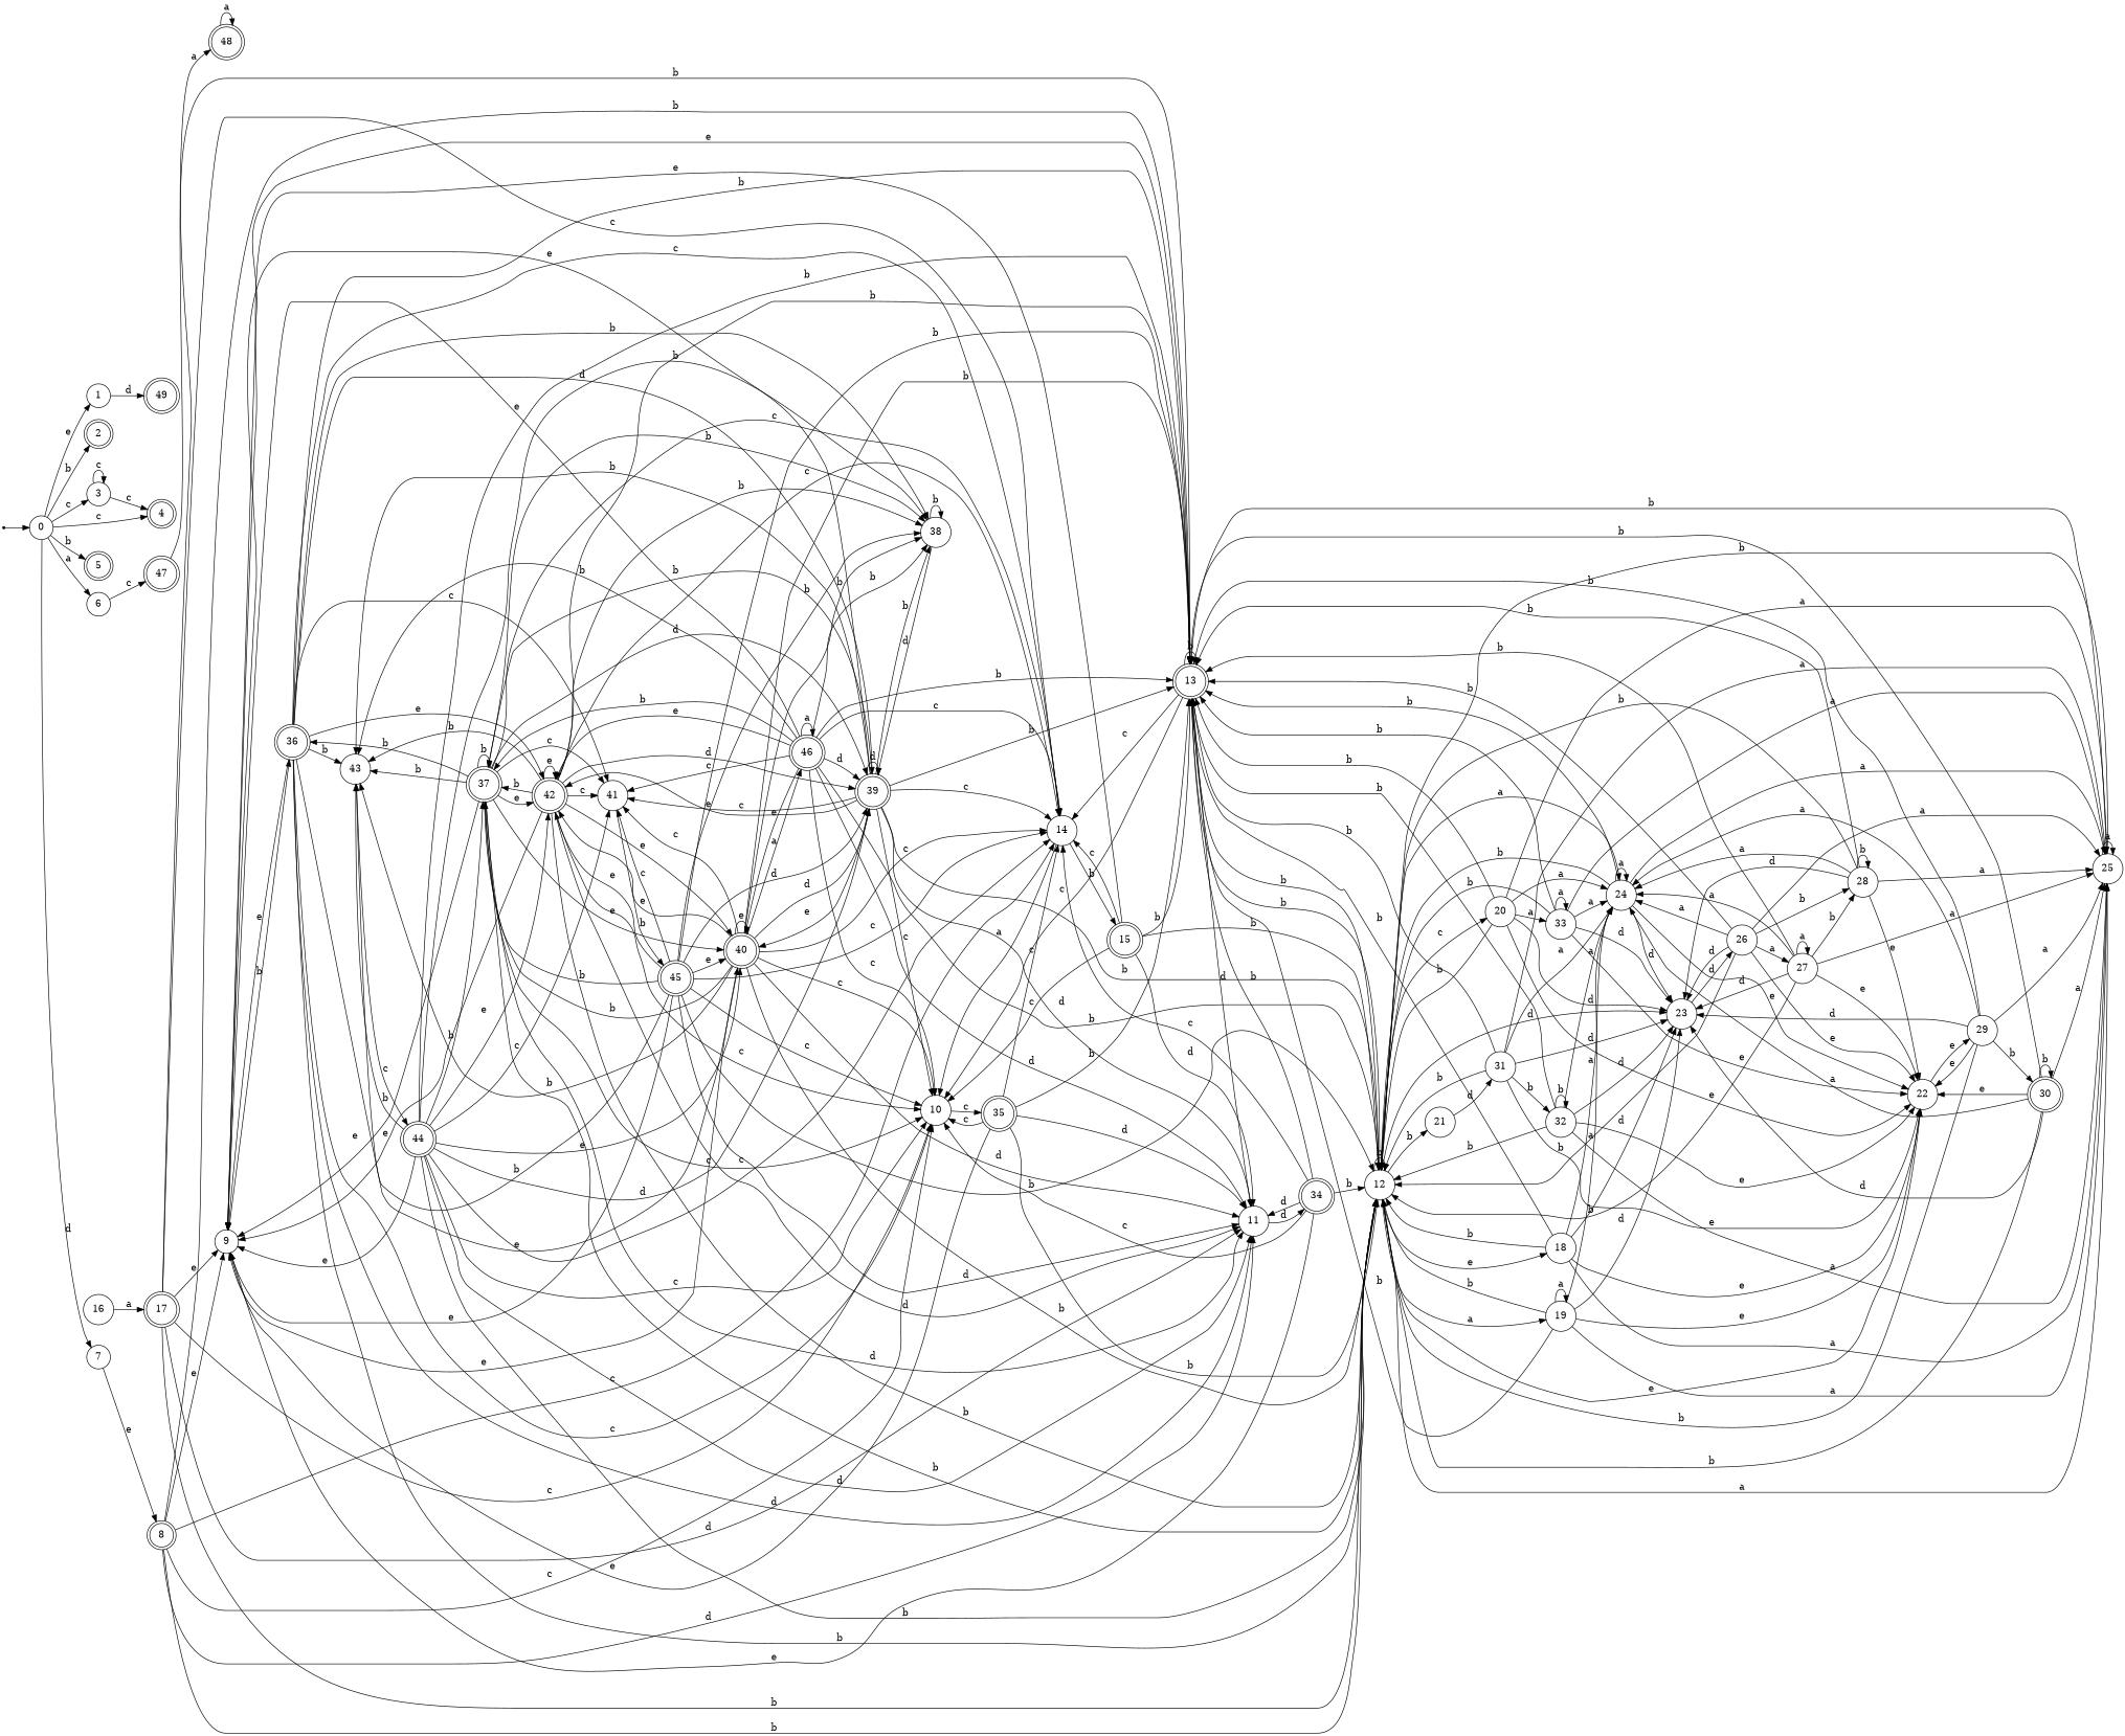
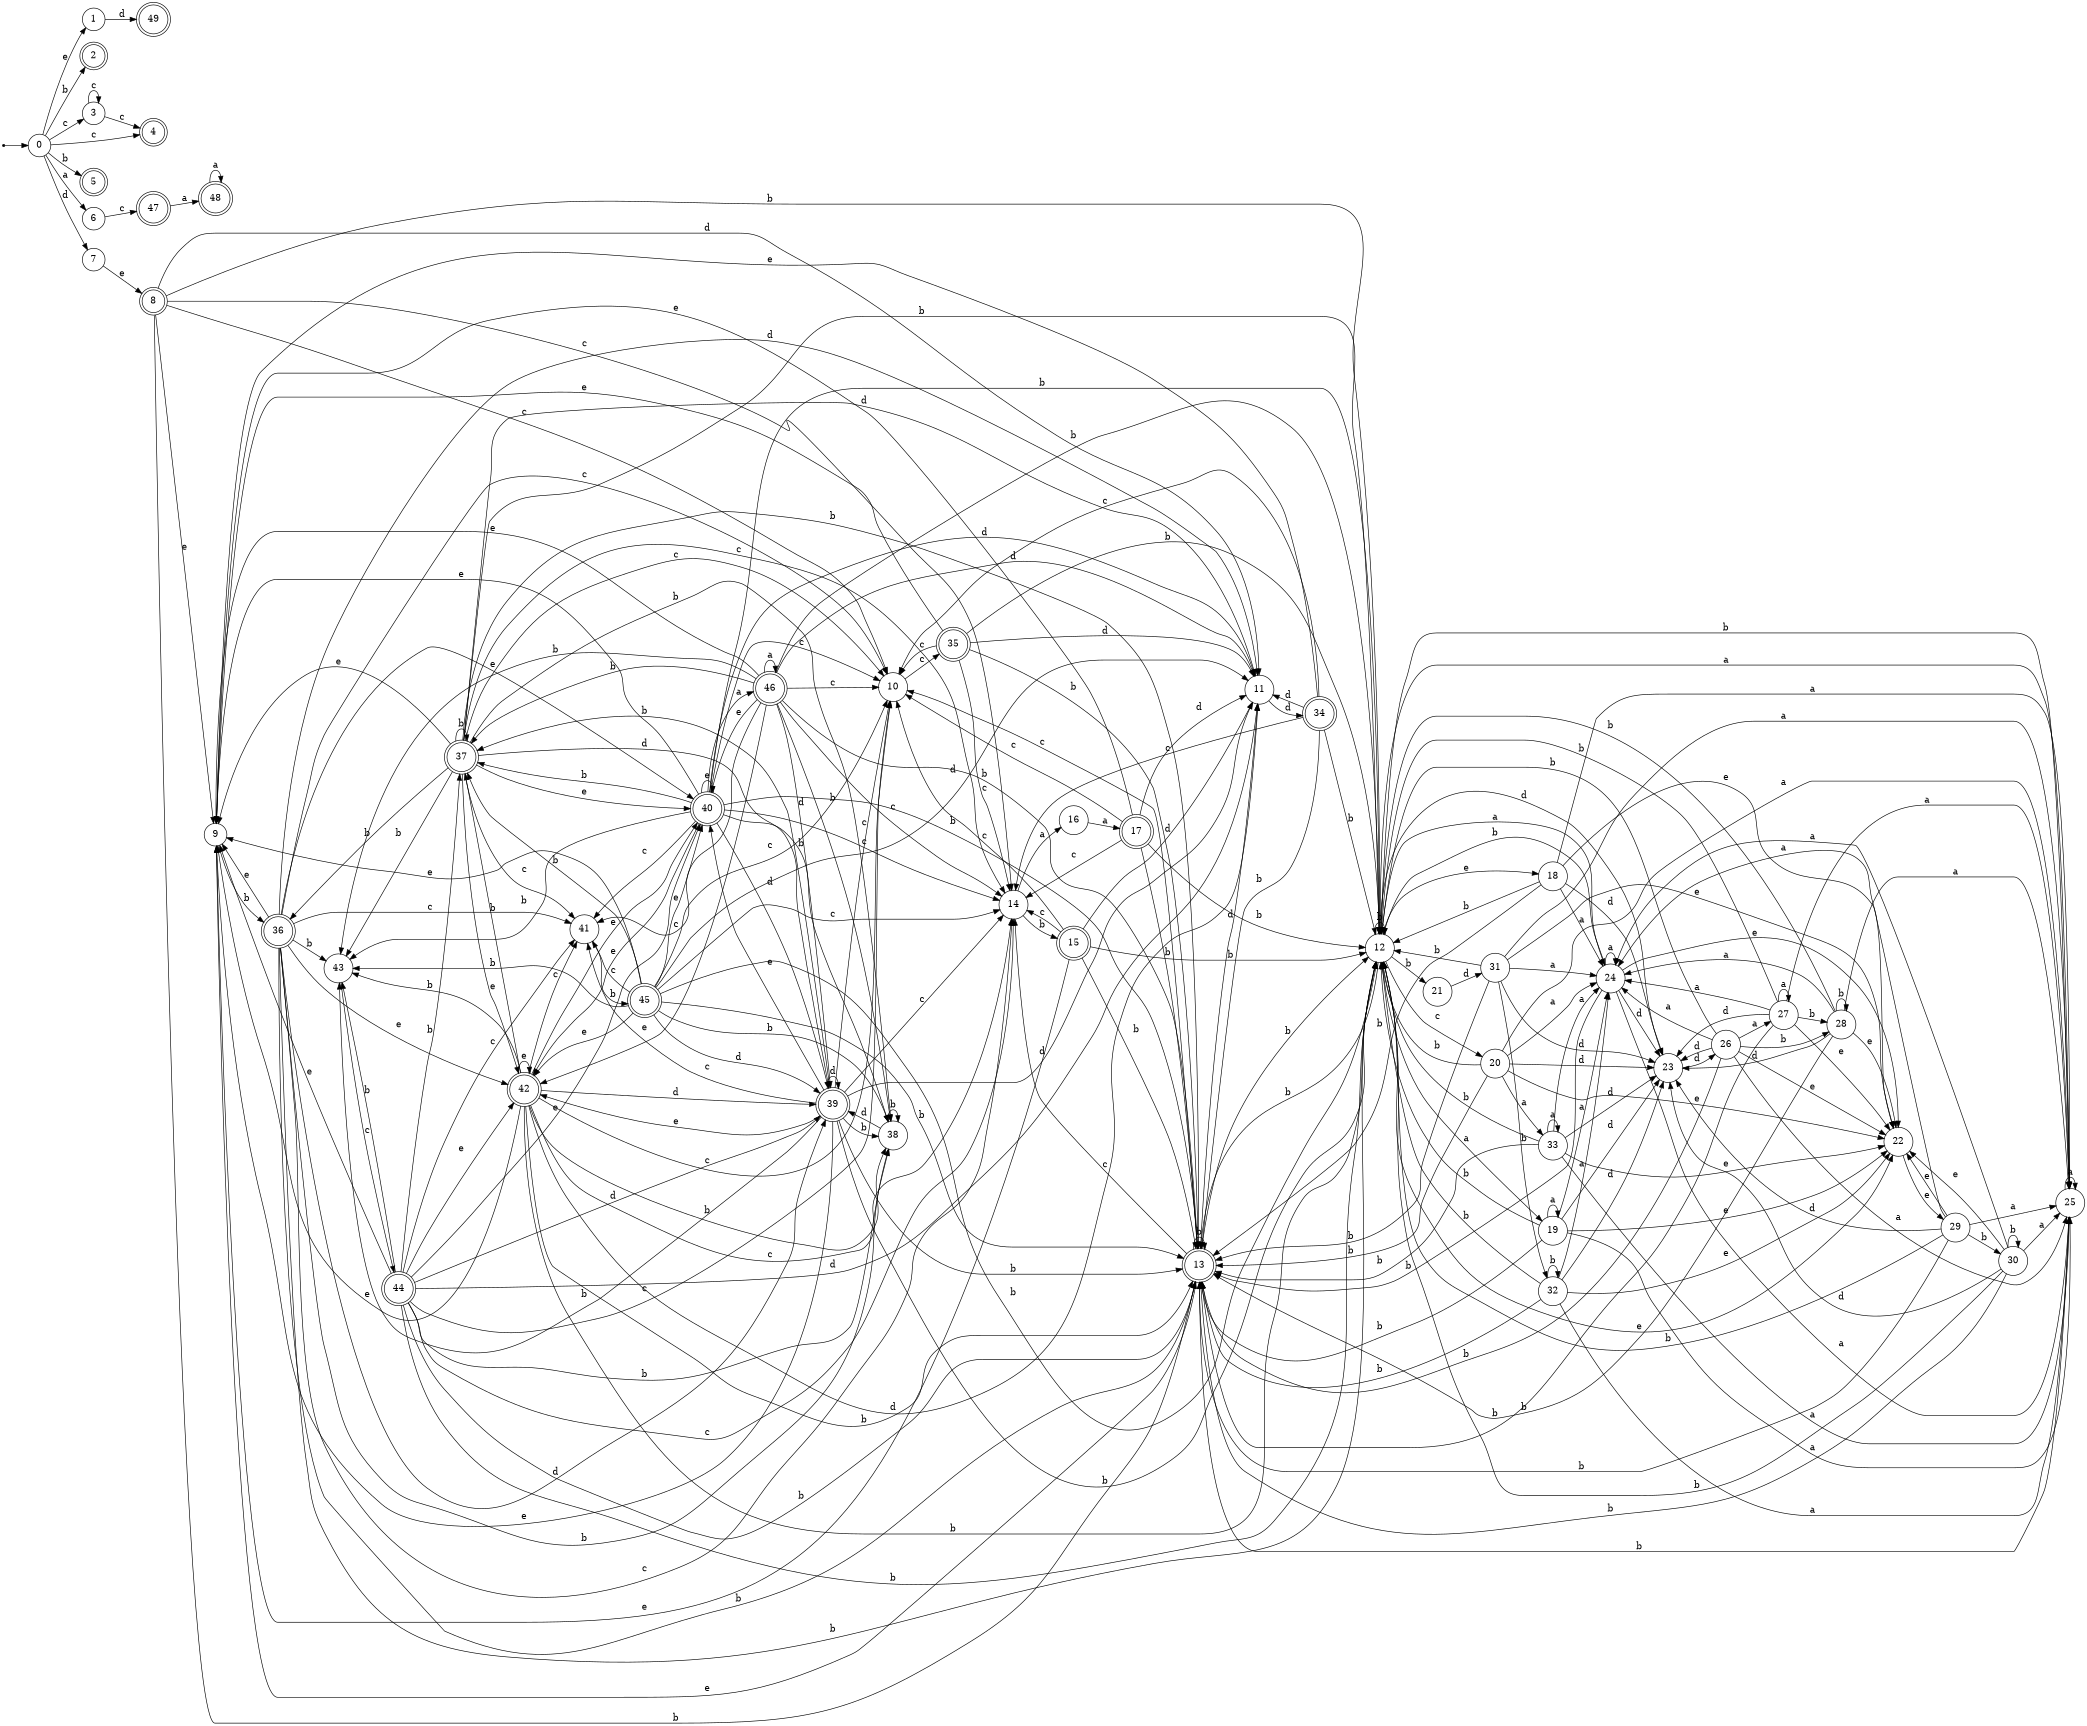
  digraph {
    rankdir=LR
    node [shape=circle]
    dummy0 [shape=point]
    0
    1
    2 [shape=doublecircle]
    3
    4 [shape=doublecircle]
    5 [shape=doublecircle]
    6
    7
    49 [shape=doublecircle]
    47 [shape=doublecircle]
    8 [shape=doublecircle]
    48 [shape=doublecircle]
    9
    10
    11
    12
    13 [shape=doublecircle]
    14
    36 [shape=doublecircle]
    35 [shape=doublecircle]
    34 [shape=doublecircle]
    18
    19
    20
    21
    22
    23
    24
    25
    15 [shape=doublecircle]
    16
    38
    39 [shape=doublecircle]
    40 [shape=doublecircle]
    41
    42 [shape=doublecircle]
    43
    33
    31
    29
    26
    17 [shape=doublecircle]
    32
-   30 [shape=doublecircle]
+   30
    27
    28
    37 [shape=doublecircle]
    46 [shape=doublecircle]
    45 [shape=doublecircle]
    44 [shape=doublecircle]
    dummy0 -> 0
    0 -> 1 [label=e]
    0 -> 2 [label=b]
    0 -> 3 [label=c]
    0 -> 4 [label=c]
    0 -> 5 [label=b]
    0 -> 6 [label=a]
    0 -> 7 [label=d]
    1 -> 49 [label=d]
    3 -> 3 [label=c]
    3 -> 4 [label=c]
    6 -> 47 [label=c]
    7 -> 8 [label=e]
    47 -> 48 [label=a]
    8 -> 9 [label=e]
    8 -> 10 [label=c]
    8 -> 11 [label=d]
    8 -> 12 [label=b]
    8 -> 13 [label=b]
    8 -> 14 [label=c]
    48 -> 48 [label=a]
    9 -> 36 [label=b]
    10 -> 35 [label=c]
    11 -> 34 [label=d]
    12 -> 12 [label=b]
    12 -> 13 [label=b]
    12 -> 18 [label=e]
    12 -> 19 [label=a]
    12 -> 20 [label=c]
    12 -> 21 [label=b]
    12 -> 22 [label=e]
    12 -> 23 [label=d]
    12 -> 24 [label=a]
    12 -> 25 [label=a]
    13 -> 9 [label=e]
    13 -> 10 [label=c]
    13 -> 11 [label=d]
    13 -> 12 [label=b]
    13 -> 13 [label=b]
    13 -> 14 [label=c]
    14 -> 15 [label=b]
-   14 -> 10 [label=a]
+   14 -> 16 [label=a]
    36 -> 9 [label=e]
    36 -> 10 [label=c]
    36 -> 11 [label=d]
    36 -> 12 [label=b]
    36 -> 13 [label=b]
    36 -> 14 [label=c]
    36 -> 38 [label=b]
    36 -> 39 [label=d]
    36 -> 40 [label=e]
    36 -> 41 [label=c]
    36 -> 42 [label=e]
    36 -> 43 [label=b]
    35 -> 9 [label=e]
    35 -> 10 [label=c]
    35 -> 11 [label=d]
    35 -> 12 [label=b]
    35 -> 13 [label=b]
    35 -> 14 [label=c]
    34 -> 9 [label=e]
    34 -> 10 [label=c]
    34 -> 11 [label=d]
    34 -> 12 [label=b]
    34 -> 13 [label=b]
    34 -> 14 [label=c]
    18 -> 12 [label=b]
    18 -> 13 [label=b]
    18 -> 22 [label=e]
    18 -> 23 [label=d]
    18 -> 24 [label=a]
    18 -> 25 [label=a]
    19 -> 12 [label=b]
    19 -> 13 [label=b]
    19 -> 19 [label=a]
    19 -> 22 [label=e]
    19 -> 23 [label=d]
    19 -> 24 [label=a]
    19 -> 25 [label=a]
    20 -> 12 [label=b]
    20 -> 13 [label=b]
    20 -> 22 [label=e]
    20 -> 23 [label=d]
    20 -> 24 [label=a]
    20 -> 25 [label=a]
    20 -> 33 [label=a]
    21 -> 31 [label=d]
    22 -> 29 [label=e]
    23 -> 26 [label=d]
    24 -> 12 [label=b]
    24 -> 13 [label=b]
    24 -> 22 [label=e]
    24 -> 23 [label=d]
    24 -> 24 [label=a]
    24 -> 25 [label=a]
    25 -> 12 [label=b]
    25 -> 13 [label=b]
    25 -> 25 [label=a]
    15 -> 9 [label=e]
    15 -> 10 [label=c]
    15 -> 11 [label=d]
    15 -> 12 [label=b]
    15 -> 13 [label=b]
    15 -> 14 [label=c]
    16 -> 17 [label=a]
    38 -> 38 [label=b]
    38 -> 39 [label=d]
    39 -> 9 [label=e]
    39 -> 10 [label=c]
    39 -> 11 [label=d]
    39 -> 12 [label=b]
    39 -> 13 [label=b]
    39 -> 14 [label=c]
    39 -> 38 [label=b]
    39 -> 39 [label=d]
    39 -> 40 [label=e]
    39 -> 41 [label=c]
    39 -> 42 [label=e]
    39 -> 43 [label=b]
    39 -> 37 [label=b]
    40 -> 9 [label=e]
    40 -> 10 [label=c]
    40 -> 11 [label=d]
    40 -> 12 [label=b]
    40 -> 13 [label=b]
    40 -> 14 [label=c]
    40 -> 38 [label=b]
    40 -> 39 [label=d]
    40 -> 40 [label=e]
    40 -> 41 [label=c]
    40 -> 42 [label=e]
    40 -> 43 [label=b]
    40 -> 37 [label=b]
    40 -> 46 [label=a]
    41 -> 45 [label=b]
    42 -> 9 [label=e]
    42 -> 10 [label=c]
    42 -> 11 [label=d]
    42 -> 12 [label=b]
    42 -> 13 [label=b]
    42 -> 14 [label=c]
    42 -> 38 [label=b]
    42 -> 39 [label=d]
    42 -> 40 [label=e]
    42 -> 41 [label=c]
    42 -> 42 [label=e]
    42 -> 43 [label=b]
    42 -> 37 [label=b]
    43 -> 44 [label=c]
    33 -> 12 [label=b]
    33 -> 13 [label=b]
    33 -> 22 [label=e]
    33 -> 23 [label=d]
    33 -> 24 [label=a]
    33 -> 25 [label=a]
    33 -> 33 [label=a]
    31 -> 12 [label=b]
    31 -> 13 [label=b]
    31 -> 22 [label=e]
    31 -> 23 [label=d]
    31 -> 24 [label=a]
    31 -> 25 [label=a]
    31 -> 32 [label=b]
    29 -> 12 [label=b]
    29 -> 13 [label=b]
    29 -> 22 [label=e]
    29 -> 23 [label=d]
    29 -> 24 [label=a]
    29 -> 25 [label=a]
    29 -> 30 [label=b]
    26 -> 12 [label=b]
    26 -> 13 [label=b]
    26 -> 22 [label=e]
    26 -> 23 [label=d]
    26 -> 24 [label=a]
    26 -> 25 [label=a]
    26 -> 27 [label=a]
    26 -> 28 [label=b]
    17 -> 9 [label=e]
    17 -> 10 [label=c]
    17 -> 11 [label=d]
    17 -> 12 [label=b]
    17 -> 13 [label=b]
    17 -> 14 [label=c]
    32 -> 12 [label=b]
    32 -> 13 [label=b]
    32 -> 22 [label=e]
    32 -> 23 [label=d]
    32 -> 24 [label=a]
    32 -> 25 [label=a]
    32 -> 32 [label=b]
    30 -> 12 [label=b]
    30 -> 13 [label=b]
    30 -> 22 [label=e]
    30 -> 23 [label=d]
    30 -> 24 [label=a]
    30 -> 25 [label=a]
    30 -> 30 [label=b]
    27 -> 12 [label=b]
    27 -> 13 [label=b]
    27 -> 22 [label=e]
    27 -> 23 [label=d]
    27 -> 24 [label=a]
    27 -> 25 [label=a]
    27 -> 27 [label=a]
    27 -> 28 [label=b]
    28 -> 12 [label=b]
    28 -> 13 [label=b]
    28 -> 22 [label=e]
    28 -> 23 [label=d]
    28 -> 24 [label=a]
    28 -> 25 [label=a]
    28 -> 28 [label=b]
    37 -> 9 [label=e]
    37 -> 10 [label=c]
    37 -> 11 [label=d]
    37 -> 12 [label=b]
+   37 -> 13 [label=b]
    37 -> 14 [label=c]
    37 -> 36 [label=b]
    37 -> 38 [label=b]
    37 -> 39 [label=d]
    37 -> 40 [label=e]
    37 -> 41 [label=c]
    37 -> 42 [label=e]
    37 -> 43 [label=b]
    37 -> 37 [label=b]
    46 -> 9 [label=e]
    46 -> 10 [label=c]
    46 -> 11 [label=d]
    46 -> 12 [label=b]
    46 -> 13 [label=b]
    46 -> 14 [label=c]
    46 -> 38 [label=b]
    46 -> 39 [label=d]
    46 -> 40 [label=e]
    46 -> 41 [label=c]
    46 -> 42 [label=e]
    46 -> 43 [label=b]
    46 -> 37 [label=b]
    46 -> 46 [label=a]
    45 -> 9 [label=e]
    45 -> 10 [label=c]
    45 -> 11 [label=d]
    45 -> 12 [label=b]
    45 -> 13 [label=b]
    45 -> 14 [label=c]
    45 -> 38 [label=b]
    45 -> 39 [label=d]
    45 -> 40 [label=e]
    45 -> 41 [label=c]
    45 -> 42 [label=e]
    45 -> 43 [label=b]
    45 -> 37 [label=b]
    44 -> 9 [label=e]
    44 -> 10 [label=c]
    44 -> 11 [label=d]
    44 -> 12 [label=b]
    44 -> 13 [label=b]
    44 -> 14 [label=c]
    44 -> 38 [label=b]
    44 -> 39 [label=d]
    44 -> 40 [label=e]
    44 -> 41 [label=c]
    44 -> 42 [label=e]
    44 -> 43 [label=b]
    44 -> 37 [label=b]
  }
